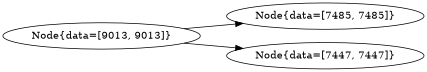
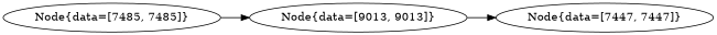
  digraph {
    rankdir=LR
    n1 [label="Node{data=[7485, 7485]}"]
    n2 [label="Node{data=[9013, 9013]}"]
    n3 [label="Node{data=[7447, 7447]}"]
-   n2 -> n1
+   n1 -> n2
    n2 -> n3
  }
